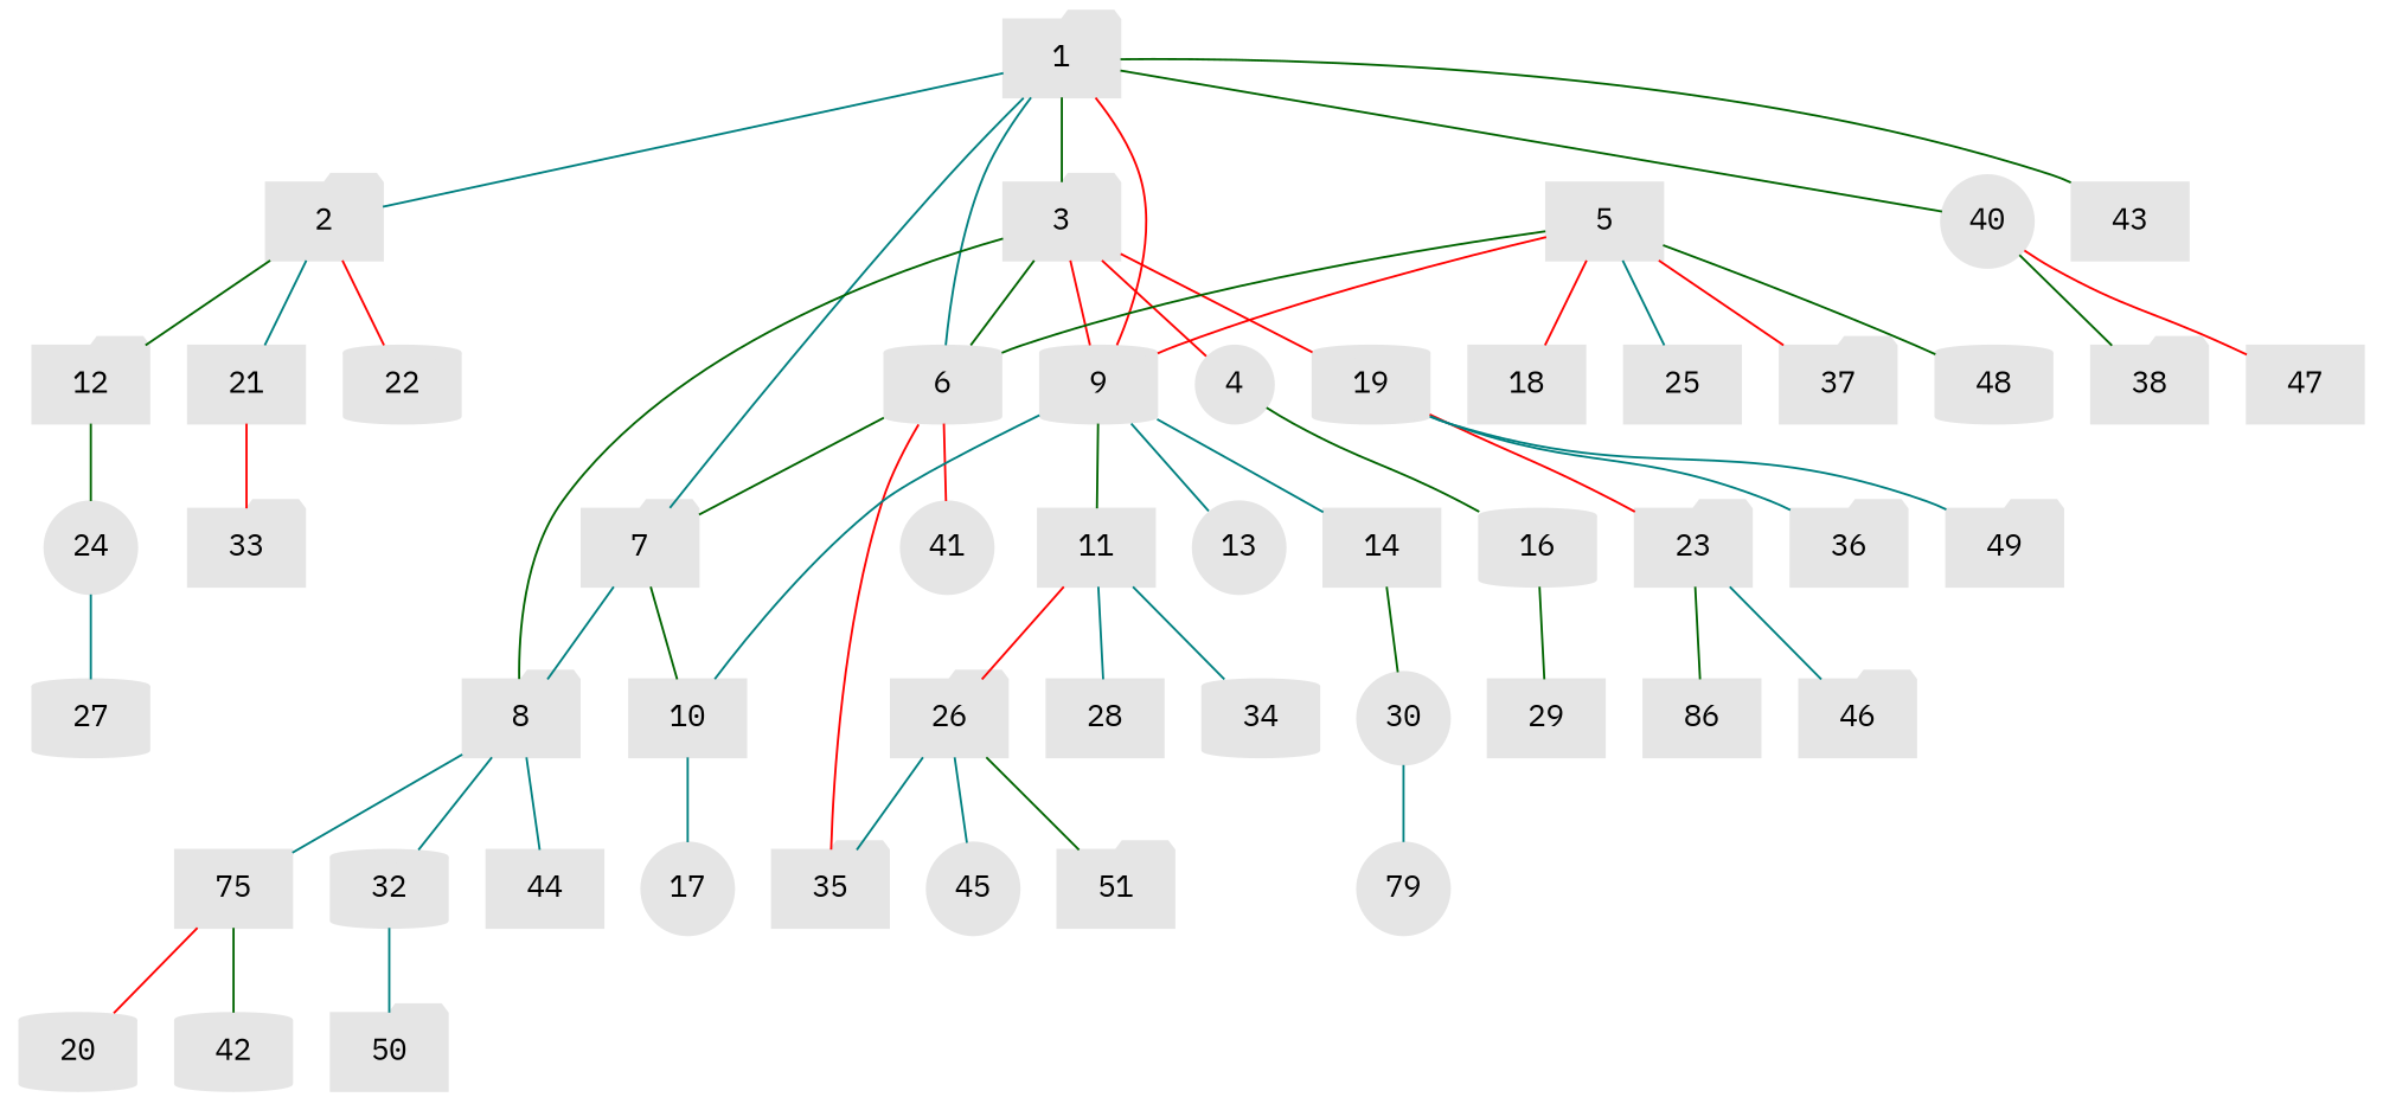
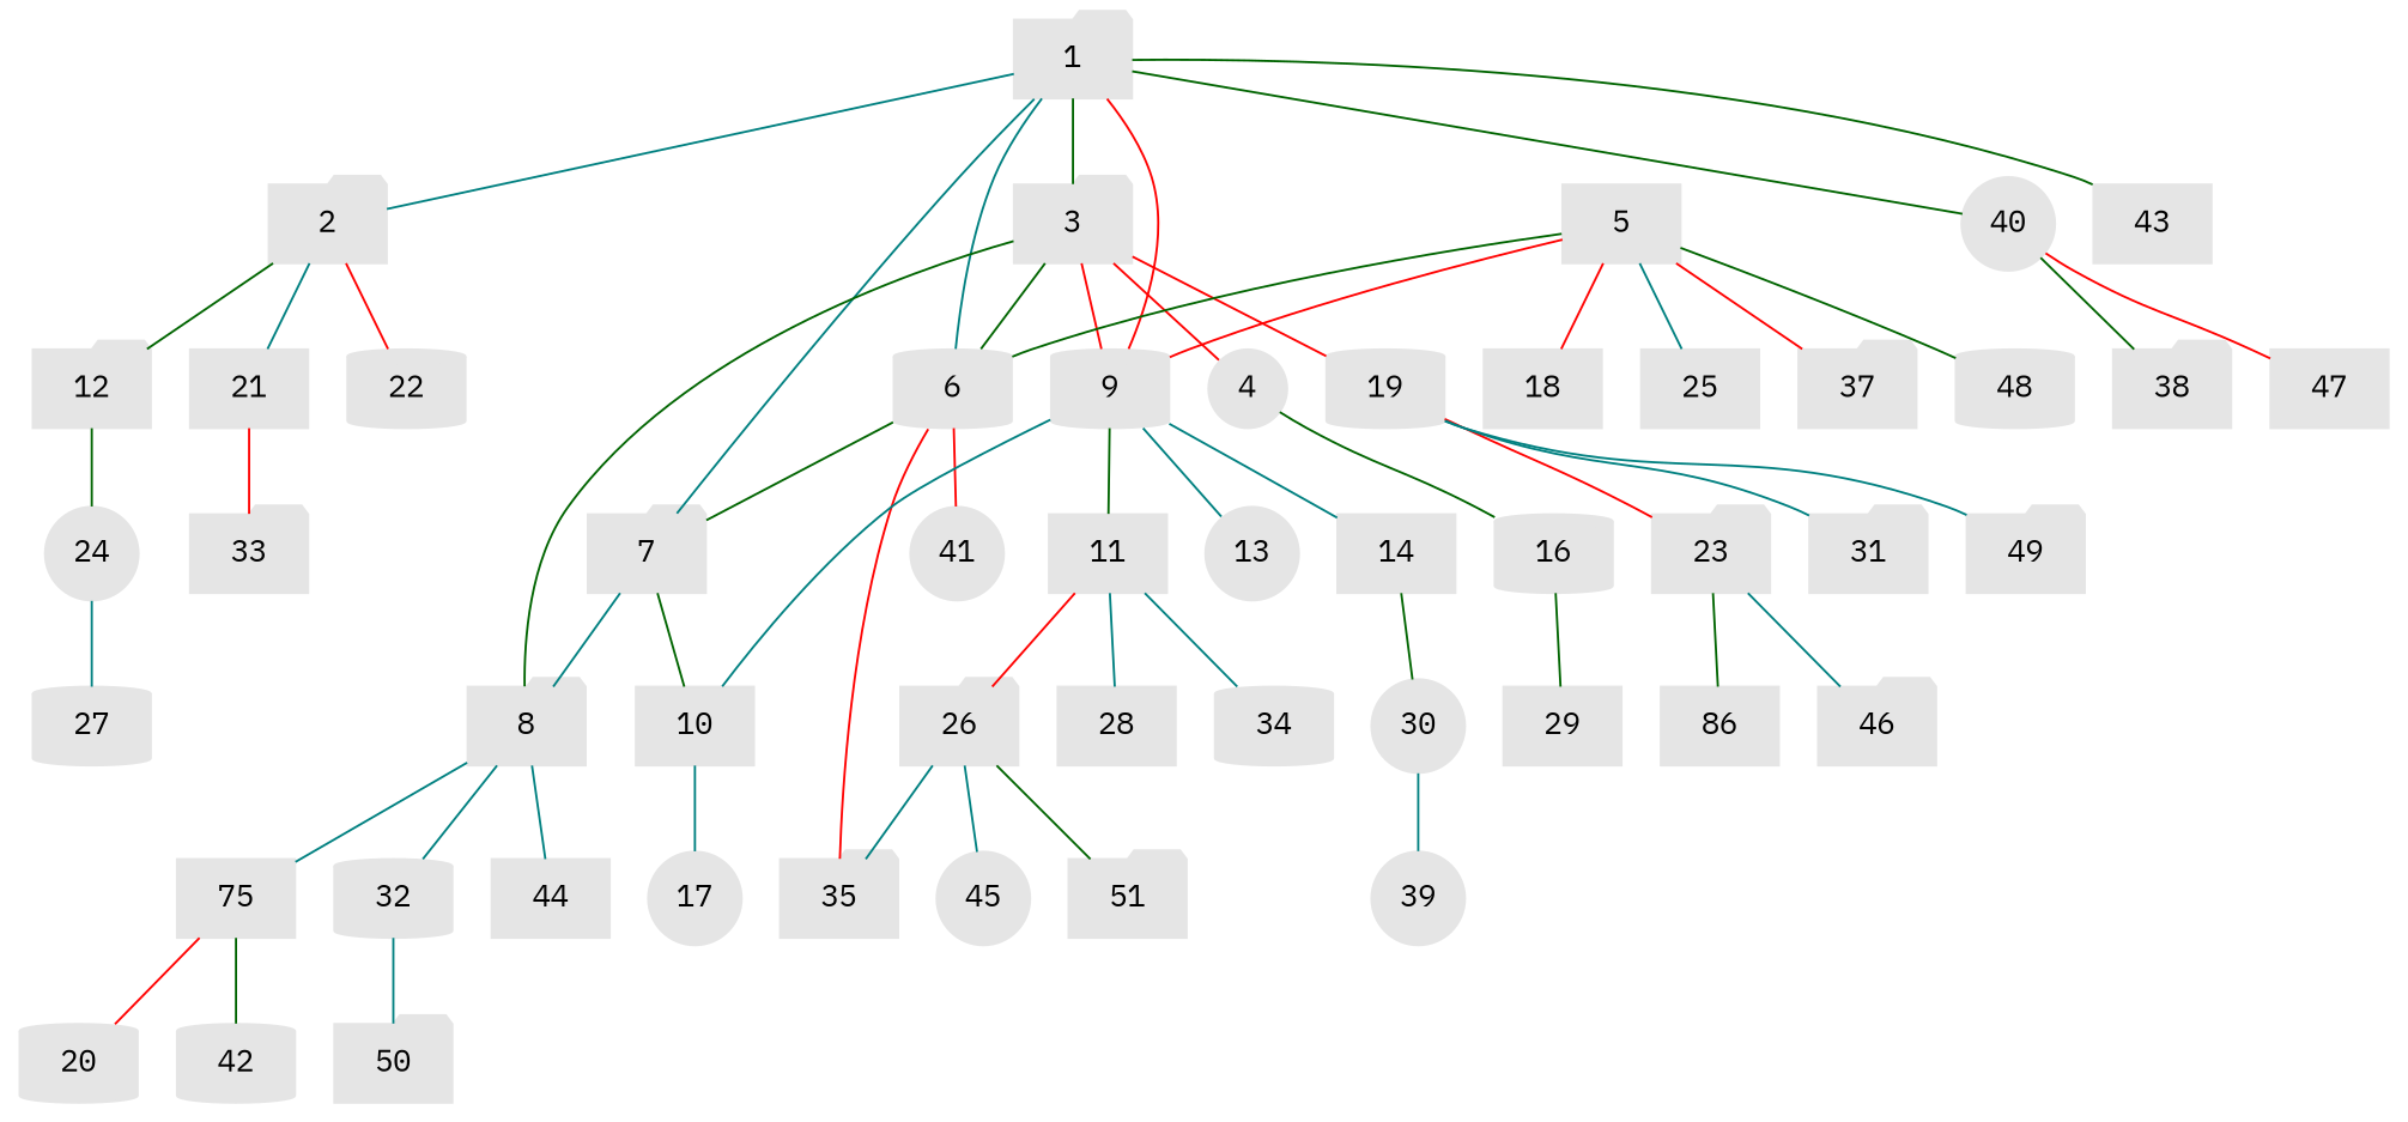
  graph {
    fontname="IBM Plex Mono"
    node [color=gray90 fontname="IBM Plex Mono" shape=folder style=filled]
    edge [color=teal fontname="IBM Plex Mono"]
    1
    2
    3
    6 [shape=cylinder]
    7
    9 [shape=cylinder]
    40 [shape=circle]
    43 [shape=box]
    12
    21 [shape=box]
    22 [shape=cylinder]
    4 [shape=circle]
    8
    19 [shape=cylinder]
    35
    41 [shape=circle]
    10 [shape=box]
    11 [shape=box]
    13 [shape=circle]
    14 [shape=box]
    38
    47 [shape=box]
    24 [shape=circle]
    33
    16 [shape=cylinder]
    n26 [label=75 shape=box]
    32 [shape=cylinder]
    44 [shape=box]
    23
-   31 [label=36]
+   31
    49
    29 [shape=box]
    5 [shape=box]
    18 [shape=box]
    25 [shape=box]
    37
    48 [shape=cylinder]
    17 [shape=circle]
    20 [shape=cylinder]
    42 [shape=cylinder]
    50
    26
    28 [shape=box]
    34 [shape=cylinder]
    30 [shape=circle]
    45 [shape=circle]
    51
    27 [shape=cylinder]
-   39 [shape=circle label=79]
+   39 [shape=circle]
    n50 [label=86 shape=box]
    46
    1 -- 2
    1 -- 3 [color=darkgreen]
    1 -- 6
    1 -- 7
    1 -- 9 [color=red]
    1 -- 40 [color=darkgreen]
    1 -- 43 [color=darkgreen]
    2 -- 12 [color=darkgreen]
    2 -- 21
    2 -- 22 [color=red]
    3 -- 6 [color=darkgreen]
    3 -- 9 [color=red]
    3 -- 4 [color=red]
    3 -- 8 [color=darkgreen]
    3 -- 19 [color=red]
    6 -- 7 [color=darkgreen]
    6 -- 35 [color=red]
    6 -- 41 [color=red]
    7 -- 8
    7 -- 10 [color=darkgreen]
    9 -- 10
    9 -- 11 [color=darkgreen]
    9 -- 13
    9 -- 14
    40 -- 38 [color=darkgreen]
    40 -- 47 [color=red]
    12 -- 24 [color=darkgreen]
    21 -- 33 [color=red]
    4 -- 16 [color=darkgreen]
    8 -- n26
    8 -- 32
    8 -- 44
    19 -- 23 [color=red]
    19 -- 31
    19 -- 49
    10 -- 17
    11 -- 26 [color=red]
    11 -- 28
    11 -- 34
    14 -- 30 [color=darkgreen]
    24 -- 27
    16 -- 29 [color=darkgreen]
    n26 -- 20 [color=red]
    n26 -- 42 [color=darkgreen]
    32 -- 50
    23 -- n50 [color=darkgreen]
    23 -- 46
    5 -- 6 [color=darkgreen]
    5 -- 9 [color=red]
    5 -- 18 [color=red]
    5 -- 25
    5 -- 37 [color=red]
    5 -- 48 [color=darkgreen]
    26 -- 35
    26 -- 45
    26 -- 51 [color=darkgreen]
    30 -- 39
  }
